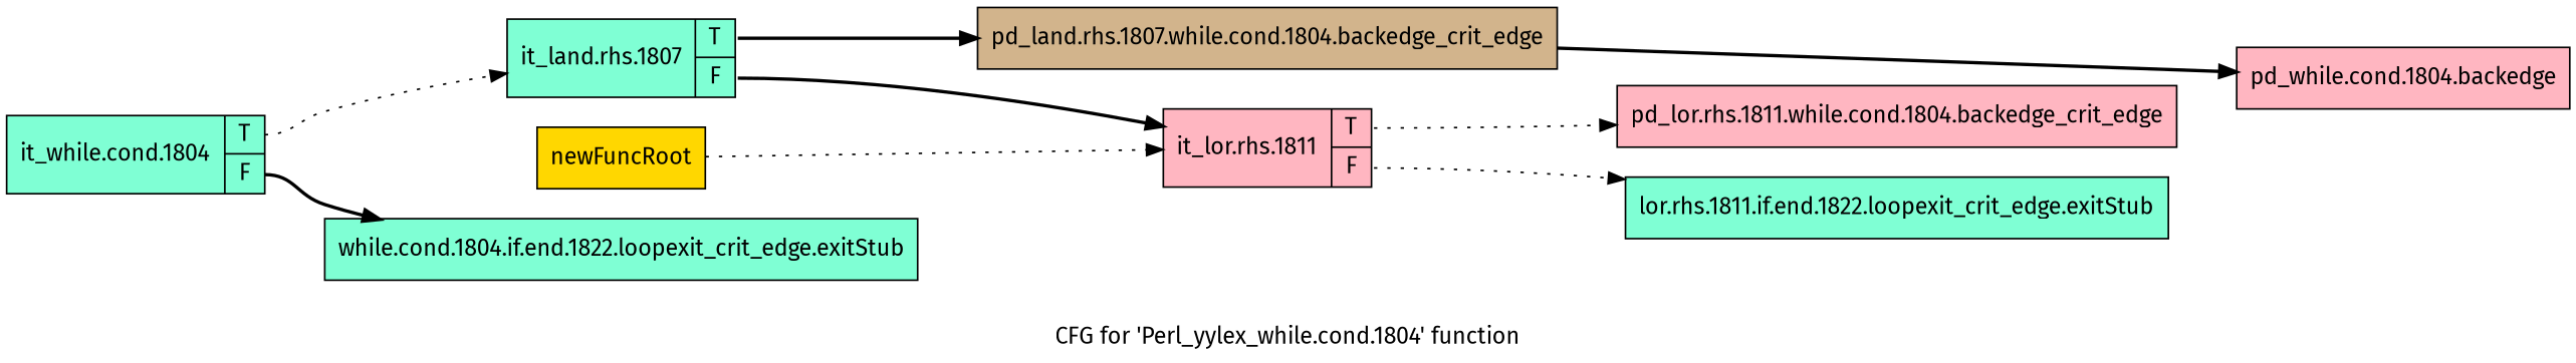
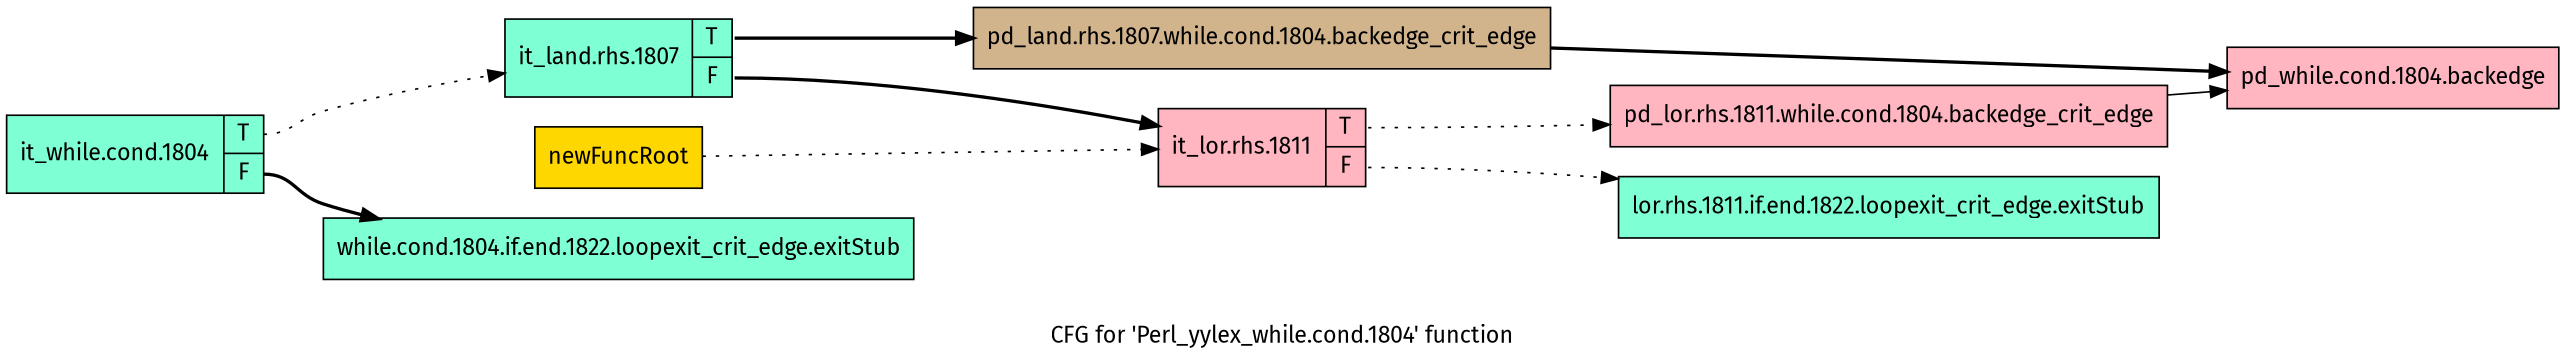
  digraph {
    fontname="Fira Sans"
    label="CFG for 'Perl_yylex_while.cond.1804' function"
    rankdir=LR
    node [fillcolor=aquamarine fontname="Fira Sans" shape=record style=filled]
    edge [fontname="Fira Sans" style=dotted]
    n1 [fillcolor=gold label="{newFuncRoot}"]
    n2 [fillcolor=lightpink label="{it_lor.rhs.1811|{<s0>T|<s1>F}}"]
    n3 [label="{it_while.cond.1804|{<s0>T|<s1>F}}"]
    n4 [label="{while.cond.1804.if.end.1822.loopexit_crit_edge.exitStub}"]
    n5 [label="{it_land.rhs.1807|{<s0>T|<s1>F}}"]
    n6 [fillcolor=tan label="{pd_land.rhs.1807.while.cond.1804.backedge_crit_edge}"]
    n7 [label="{lor.rhs.1811.if.end.1822.loopexit_crit_edge.exitStub}"]
    n8 [fillcolor=lightpink label="{pd_while.cond.1804.backedge}"]
    n9 [fillcolor=lightpink label="{pd_lor.rhs.1811.while.cond.1804.backedge_crit_edge}"]
    n1 -> n2
    n2 -> n7 [tailport=s1]
    n2 -> n9 [tailport=s0]
    n3 -> n4 [style=bold tailport=s1]
    n3 -> n5 [tailport=s0]
    n5 -> n2 [style=bold tailport=s1]
    n5 -> n6 [style=bold tailport=s0]
    n6 -> n8 [style=bold]
+   n9 -> n8 [style=solid]
  }
